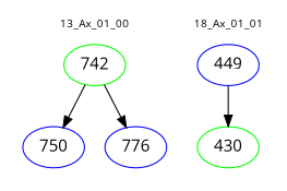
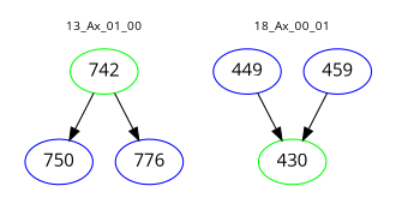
  digraph {
    fontname="Open Sans"
    node [color=blue fontname="Open Sans"]
    edge [color=black fontname="Open Sans"]
    n1 [label=750]
    n2 [color=green label=742]
    n3 [label=776]
+   n4 [label=459]
    n5 [color=green label=430]
    n6 [label=449]
    subgraph cluster_1 {
      color=white
      fontsize=10
      label="13_Ax_01_00"
      n1
      n2
      n3
    }
    subgraph cluster_2 {
      color=white
      fontsize=10
-     label="18_Ax_01_01"
+     label="18_Ax_00_01"
+     n4
      n5
      n6
    }
    n2 -> n1
    n2 -> n3
+   n4 -> n5
    n6 -> n5
  }
